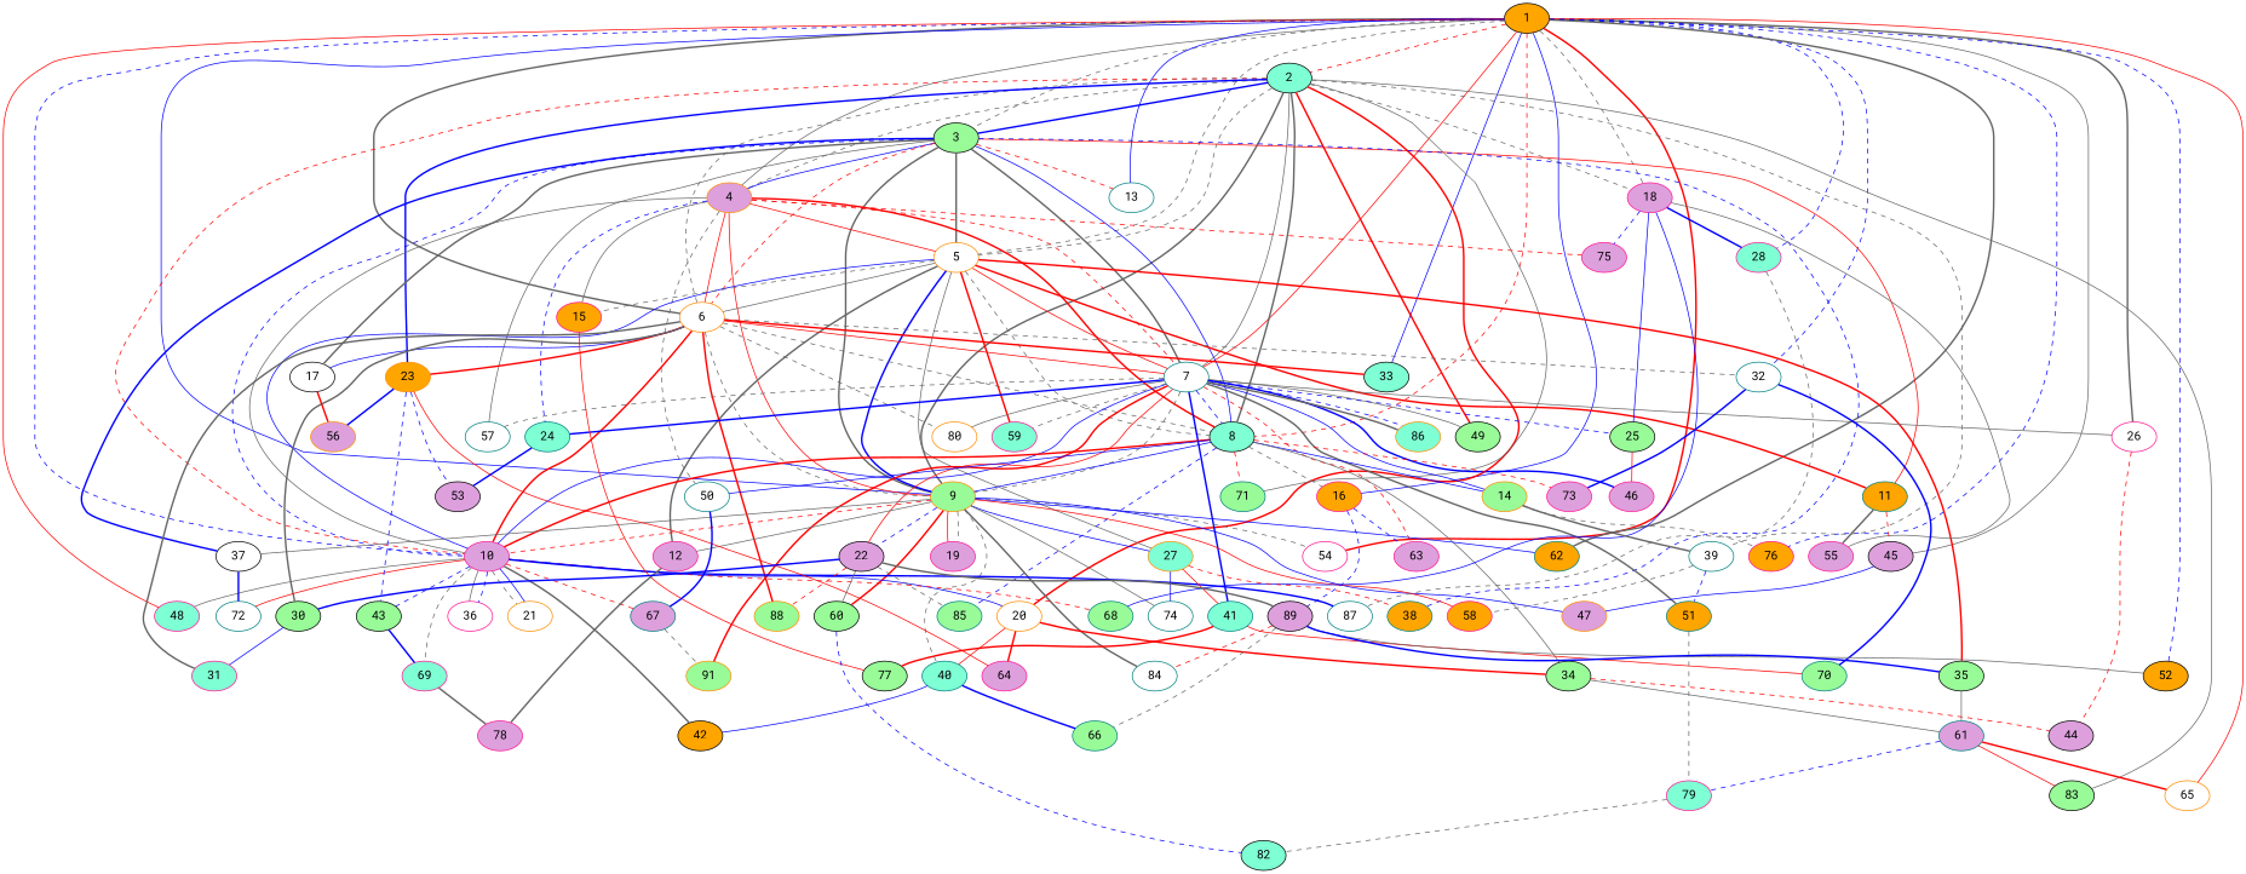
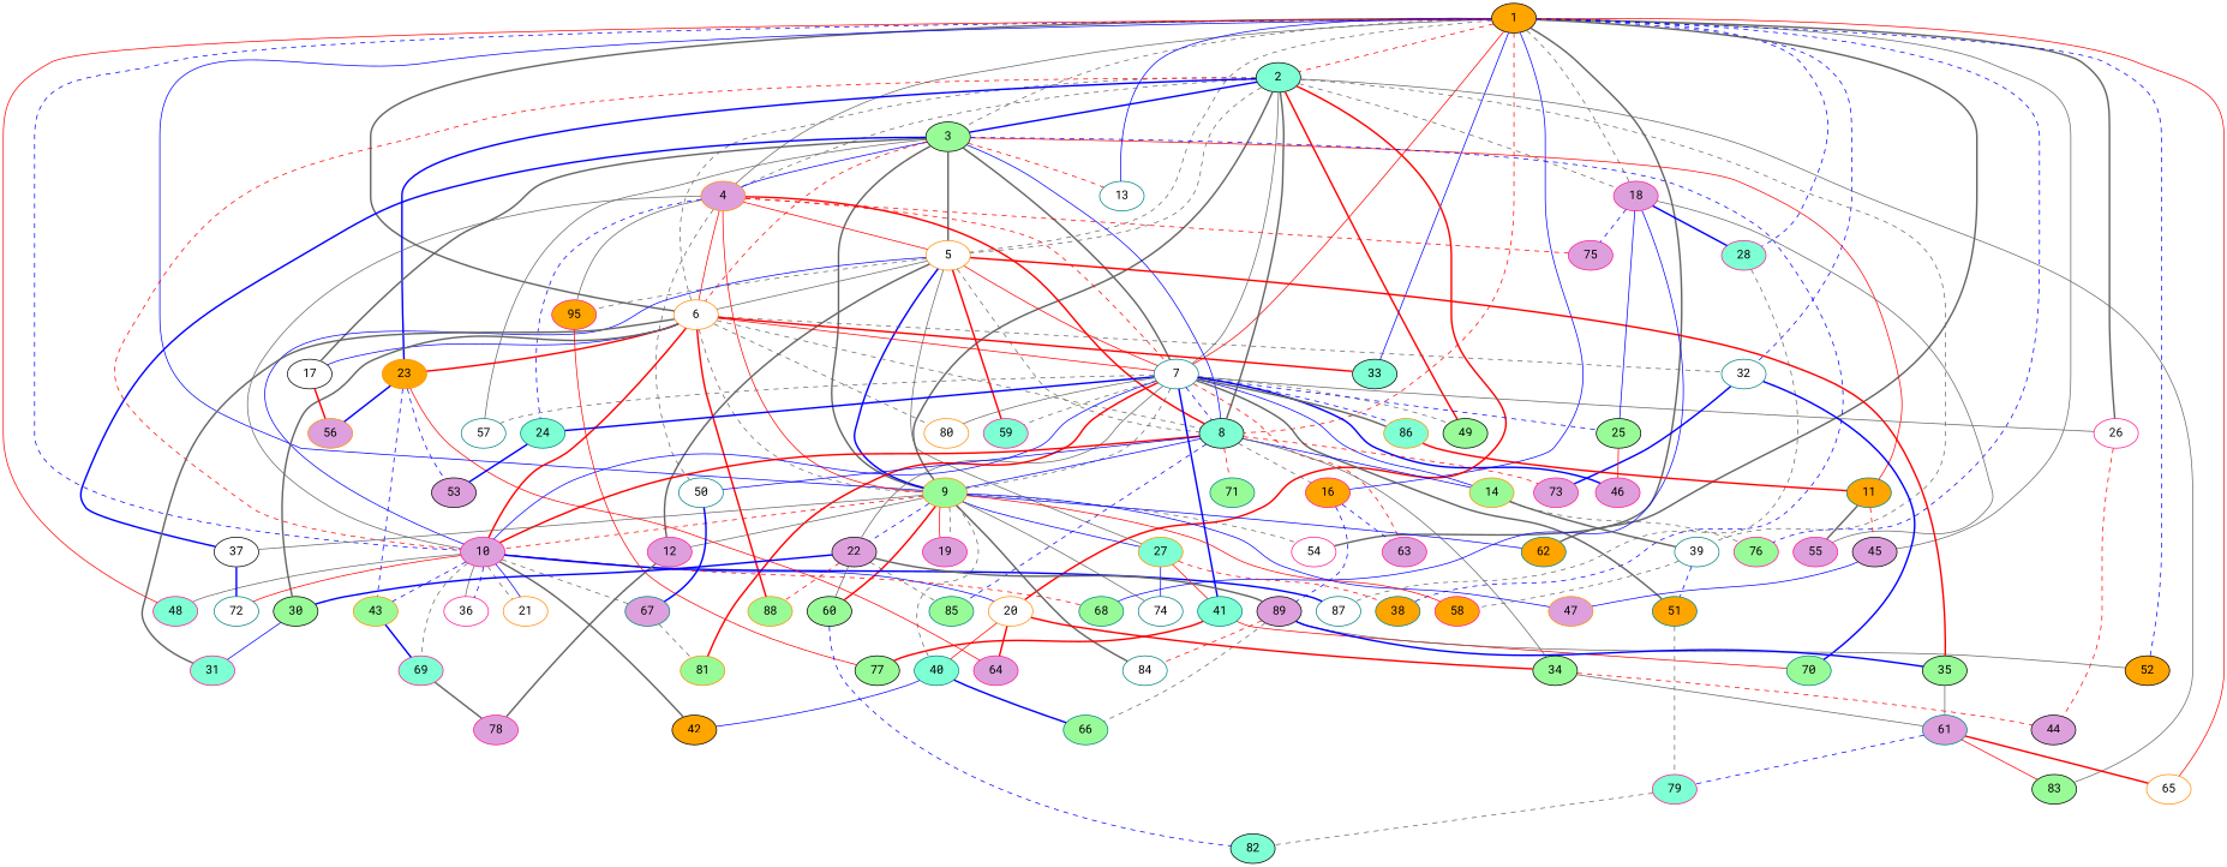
  graph {
    fontname="Roboto Mono"
    node [color=teal fillcolor=plum fontname="Roboto Mono" style=filled]
    edge [color=gray40 fontname="Roboto Mono" style=dashed]
    1 [color=black fillcolor=orange]
    2 [color=black fillcolor=aquamarine]
    3 [color=black fillcolor=palegreen]
    4 [color=darkorange]
    5 [color=darkorange fillcolor=white]
    6 [color=darkorange fillcolor=white]
    7 [fillcolor=white]
    8 [color=black fillcolor=aquamarine]
    9 [color=darkorange fillcolor=palegreen]
    10 [color=deeppink]
    13 [fillcolor=white]
    16 [color=deeppink fillcolor=orange]
    18 [color=deeppink]
    26 [color=deeppink fillcolor=white]
    28 [color=deeppink fillcolor=aquamarine]
    32 [fillcolor=white]
    33 [color=black fillcolor=aquamarine]
    45 [color=black]
    48 [color=deeppink fillcolor=aquamarine]
    52 [color=black fillcolor=orange]
    54 [color=deeppink fillcolor=white]
    62 [fillcolor=orange]
    65 [color=darkorange fillcolor=white]
-   76 [color=deeppink fillcolor=orange]
+   76 [color=deeppink fillcolor=palegreen]
    20 [color=darkorange fillcolor=white]
    23 [color=darkorange fillcolor=orange]
    39 [fillcolor=white]
    49 [color=black fillcolor=palegreen]
    71 [fillcolor=palegreen]
    83 [color=black fillcolor=palegreen]
    11 [fillcolor=orange]
    17 [color=black fillcolor=white]
    37 [color=black fillcolor=white]
    38 [fillcolor=orange]
    57 [fillcolor=white]
-   15 [color=deeppink fillcolor=orange]
+   15 [color=deeppink fillcolor=orange label=95]
    24 [fillcolor=aquamarine]
    50 [fillcolor=white]
    75 [color=deeppink]
    12 [color=deeppink]
    27 [color=darkorange fillcolor=aquamarine]
    35 [color=black fillcolor=palegreen]
    59 [color=deeppink fillcolor=aquamarine]
    30 [color=black fillcolor=palegreen]
    31 [color=deeppink fillcolor=aquamarine]
    80 [color=darkorange fillcolor=white]
    88 [color=darkorange fillcolor=palegreen]
    14 [color=darkorange fillcolor=palegreen]
    22 [color=black]
    25 [color=black fillcolor=palegreen]
    41 [fillcolor=aquamarine]
    46 [color=deeppink]
    51 [fillcolor=orange]
    63 [color=deeppink]
-   81 [color=darkorange fillcolor=palegreen label=91]
+   81 [color=darkorange fillcolor=palegreen]
    86 [color=darkorange fillcolor=aquamarine]
    34 [color=black fillcolor=palegreen]
    73 [color=deeppink]
    85 [fillcolor=palegreen]
    19 [color=deeppink]
    40 [fillcolor=aquamarine]
    47 [color=darkorange]
    58 [color=deeppink fillcolor=orange]
    60 [color=black fillcolor=palegreen]
    74 [fillcolor=white]
    84 [fillcolor=white]
    21 [color=darkorange fillcolor=white]
    36 [color=deeppink fillcolor=white]
    42 [color=black fillcolor=orange]
-   43 [color=black fillcolor=palegreen]
+   43 [color=darkorange fillcolor=palegreen]
    67
    68 [fillcolor=palegreen]
    69 [color=deeppink fillcolor=aquamarine]
    72 [fillcolor=white]
    87 [fillcolor=white]
    n76 [color=black label=89]
    55 [color=deeppink]
    44 [color=black]
    70 [fillcolor=palegreen]
    64 [color=deeppink]
    56 [color=darkorange]
    53 [color=black]
    77 [color=black fillcolor=palegreen]
    78 [color=deeppink]
    61
    79 [color=deeppink fillcolor=aquamarine]
    66 [fillcolor=palegreen]
    82 [color=black fillcolor=aquamarine]
    1 -- 2 [color=red]
    1 -- 3
    1 -- 4 [style=solid]
    1 -- 5
    1 -- 6 [style=bold]
    1 -- 7 [color=red style=solid]
    1 -- 8 [color=red]
    1 -- 9 [color=blue style=solid]
    1 -- 10 [color=blue]
    1 -- 13 [color=blue style=solid]
    1 -- 16 [color=blue style=solid]
    1 -- 18
    1 -- 26 [style=bold]
    1 -- 28 [color=blue]
    1 -- 32 [color=blue]
    1 -- 33 [color=blue style=solid]
    1 -- 45 [style=solid]
    1 -- 48 [color=red style=solid]
    1 -- 52 [color=blue]
-   1 -- 54 [color=red style=bold]
+   1 -- 54 [style=bold]
    1 -- 62 [style=bold]
    1 -- 65 [color=red style=solid]
    1 -- 76 [color=blue]
    2 -- 3 [color=blue style=bold]
    2 -- 4
    2 -- 5
    2 -- 6
    2 -- 7 [style=solid]
    2 -- 8 [style=bold]
    2 -- 9 [style=bold]
    2 -- 10 [color=red]
    2 -- 18
    2 -- 20 [color=red style=bold]
    2 -- 23 [color=blue style=bold]
    2 -- 39
    2 -- 49 [color=red style=bold]
-   2 -- 71 [style=solid]
    2 -- 83 [style=solid]
    3 -- 4 [color=blue style=solid]
    3 -- 5 [style=bold]
    3 -- 6 [color=red]
    3 -- 7 [style=bold]
    3 -- 8 [color=blue style=solid]
    3 -- 9 [style=bold]
-   3 -- 10 [color=blue]
    3 -- 13 [color=red]
    3 -- 11 [color=red style=solid]
    3 -- 17 [style=bold]
    3 -- 37 [color=blue style=bold]
    3 -- 38 [color=blue]
    3 -- 57 [style=solid]
    4 -- 5 [color=red style=solid]
    4 -- 6 [color=red style=solid]
    4 -- 7 [color=red]
    4 -- 8 [color=red style=bold]
    4 -- 9 [color=red style=solid]
    4 -- 10 [style=solid]
    4 -- 15 [style=solid]
    4 -- 24 [color=blue]
    4 -- 50
    4 -- 75 [color=red]
    5 -- 6 [style=solid]
    5 -- 7 [color=red style=solid]
    5 -- 8
    5 -- 9 [color=blue style=bold]
    5 -- 10 [color=blue style=solid]
-   5 -- 11 [color=red style=bold]
+   86 -- 11 [color=red style=bold]
    5 -- 15
    5 -- 12 [style=bold]
    5 -- 27 [style=solid]
    5 -- 35 [color=red style=bold]
    5 -- 59 [color=red style=bold]
    6 -- 7 [color=red style=solid]
    6 -- 8
    6 -- 9
    6 -- 10 [color=red style=bold]
    6 -- 32
    6 -- 33 [color=red style=bold]
    6 -- 23 [color=red style=bold]
    6 -- 17 [color=blue style=solid]
    6 -- 30 [style=bold]
    6 -- 31 [style=bold]
    6 -- 80
    6 -- 88 [color=red style=bold]
    7 -- 8 [color=blue]
    7 -- 9
    7 -- 10 [color=blue style=solid]
    7 -- 26 [style=solid]
-   7 -- 49 [style=solid]
+   7 -- 49
    7 -- 57
    7 -- 24 [color=blue style=bold]
    7 -- 59
    7 -- 80 [style=solid]
    7 -- 14 [color=blue style=solid]
-   7 -- 22 [color=red style=solid]
+   7 -- 22 [style=solid]
    7 -- 25 [color=blue]
    7 -- 41 [color=blue style=bold]
    7 -- 46 [color=blue style=bold]
    7 -- 51 [style=bold]
    7 -- 63 [color=red]
    7 -- 81 [color=red style=bold]
    7 -- 86 [style=bold]
    7 -- 86 [color=blue]
    8 -- 9 [color=blue style=solid]
    8 -- 10 [color=red style=bold]
    8 -- 16
    8 -- 71 [color=red]
    8 -- 50 [color=blue style=solid]
    8 -- 14 [color=blue style=solid]
    8 -- 34 [style=solid]
    8 -- 73 [color=red]
    8 -- 85 [color=blue]
    9 -- 10 [color=red]
    9 -- 54
    9 -- 62 [color=blue style=solid]
    9 -- 37 [style=solid]
    9 -- 12 [style=solid]
    9 -- 27 [color=blue style=solid]
    9 -- 22 [color=blue]
    9 -- 19 [color=red style=solid]
    9 -- 19
    9 -- 40
    9 -- 47 [color=blue style=solid]
    9 -- 58 [color=red style=solid]
    9 -- 60 [color=red style=bold]
    9 -- 74 [style=solid]
    9 -- 84 [style=bold]
    10 -- 48 [style=solid]
    10 -- 20 [color=blue style=solid]
    10 -- 21
    10 -- 21 [color=blue style=solid]
    10 -- 36 [style=solid]
    10 -- 36 [color=blue]
    10 -- 42 [style=bold]
    10 -- 43 [color=blue]
-   10 -- 67 [color=red]
+   10 -- 67
    10 -- 68 [color=red]
    10 -- 69
    10 -- 72 [color=red style=solid]
    10 -- 87 [color=blue style=bold]
    16 -- 63 [color=blue]
    16 -- n76 [color=blue]
    18 -- 28 [color=blue style=bold]
    18 -- 75 [color=blue]
    18 -- 25 [color=blue style=solid]
    18 -- 68 [color=blue style=solid]
    18 -- 55 [style=solid]
    26 -- 44 [color=red]
    28 -- 87
    32 -- 73 [color=blue style=bold]
    32 -- 70 [color=blue style=bold]
    45 -- 47 [color=blue style=solid]
    20 -- 34 [color=red style=bold]
    20 -- 40 [color=red style=solid]
    20 -- 64 [color=red style=bold]
    23 -- 43 [color=blue]
    23 -- 64 [color=red style=solid]
    23 -- 56 [color=blue style=bold]
    23 -- 53 [color=blue]
    39 -- 51 [color=blue]
    39 -- 58
    11 -- 45 [color=red]
    11 -- 55 [style=bold]
    17 -- 56 [color=red style=bold]
    37 -- 72 [color=blue style=bold]
    15 -- 77 [color=red style=solid]
    24 -- 53 [color=blue style=bold]
    50 -- 67 [color=blue style=bold]
    12 -- 78 [style=bold]
    27 -- 38 [color=red]
    27 -- 41 [color=red style=solid]
    27 -- 74 [color=blue style=solid]
    35 -- 61 [style=solid]
    30 -- 31 [color=blue style=solid]
    14 -- 76
    14 -- 39 [style=bold]
    22 -- 30 [color=blue style=bold]
    22 -- 88 [color=red]
    22 -- 85
    22 -- 60 [style=solid]
    22 -- n76 [style=bold]
    25 -- 46 [color=red style=solid]
    41 -- 70 [color=red style=solid]
    41 -- 77 [color=red style=bold]
    51 -- 79
    34 -- 44 [color=red]
    34 -- 61 [style=solid]
    40 -- 42 [color=blue style=solid]
    40 -- 66 [color=blue style=bold]
    60 -- 82 [color=blue]
    43 -- 69 [color=blue style=bold]
    67 -- 81
    69 -- 78 [style=bold]
    n76 -- 52 [style=solid]
    n76 -- 35 [color=blue style=bold]
    n76 -- 84 [color=red]
    n76 -- 66
    61 -- 65 [color=red style=bold]
    61 -- 83 [color=red style=solid]
    61 -- 79 [color=blue]
    79 -- 82
  }
